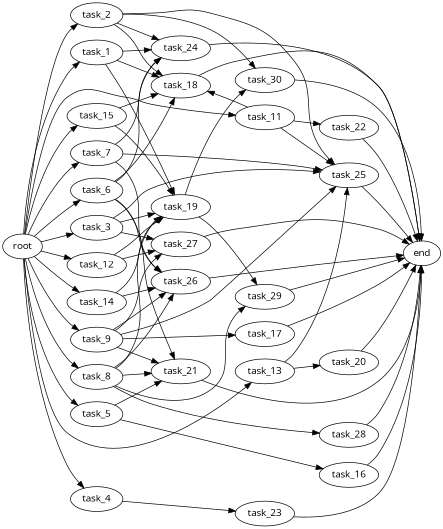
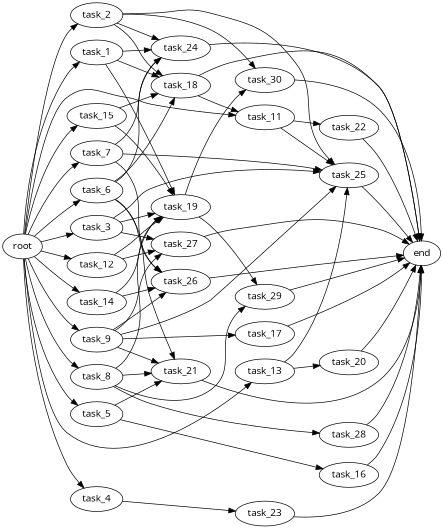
  digraph {
    fontname="Open Sans"
    rankdir=LR
    node [fontname="Open Sans"]
    edge [fontname="Open Sans"]
    root
    task_1
    task_2
    task_3
    task_4
    task_5
    task_6
    task_7
    task_8
    task_9
    task_11
    task_12
    task_13
    task_14
    task_15
    task_18
    task_19
    task_24
    task_25
    task_30
    task_27
    task_23
    task_16
    task_21
    task_26
    task_28
    task_29
    task_17
    task_22
    task_20
    end
    root -> task_1
    root -> task_2
    root -> task_3
    root -> task_4
    root -> task_5
    root -> task_6
    root -> task_7
    root -> task_8
    root -> task_9
    root -> task_11
    root -> task_12
    root -> task_13
    root -> task_14
    root -> task_15
    task_1 -> task_18
    task_1 -> task_19
    task_1 -> task_24
    task_2 -> task_18
    task_2 -> task_24
    task_2 -> task_25
    task_2 -> task_30
    task_3 -> task_19
    task_3 -> task_25
    task_3 -> task_27
    task_4 -> task_23
    task_5 -> task_16
    task_5 -> task_21
    task_6 -> task_18
    task_6 -> task_24
    task_6 -> task_21
    task_6 -> task_26
    task_7 -> task_24
    task_7 -> task_25
    task_7 -> task_26
    task_8 -> task_19
    task_8 -> task_21
-   task_8 -> task_26
    task_8 -> task_28
    task_8 -> task_29
    task_9 -> task_25
    task_9 -> task_27
    task_9 -> task_21
    task_9 -> task_26
    task_9 -> task_17
-   task_11 -> task_18
+   task_18 -> task_11
    task_11 -> task_25
    task_11 -> task_22
    task_12 -> task_19
    task_12 -> task_27
    task_13 -> task_25
    task_13 -> task_20
    task_14 -> task_19
    task_14 -> task_26
    task_15 -> task_18
    task_15 -> task_19
    task_18 -> end
    task_19 -> task_30
    task_19 -> task_29
    task_24 -> end
    task_25 -> end
    task_30 -> end
    task_27 -> end
    task_23 -> end
    task_16 -> end
    task_21 -> end
    task_26 -> end
    task_28 -> end
    task_29 -> end
    task_17 -> end
    task_22 -> end
    task_20 -> end
  }
